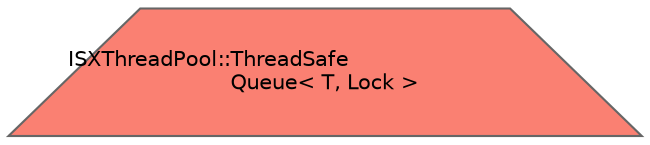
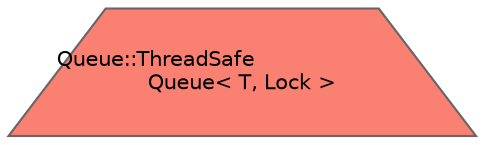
  digraph {
    rankdir=LR
-   n1 [color=grey40 fillcolor=salmon fontname=Helvetica fontsize=10 height=0.2 label="ISXThreadPool::ThreadSafe\lQueue\< T, Lock \>" shape=trapezium style=filled width=0.4]
+   n1 [color=grey40 fillcolor=salmon fontname=Helvetica fontsize=10 height=0.2 label="Queue::ThreadSafe\lQueue\< T, Lock \>" shape=trapezium style=filled width=0.4]
  }
